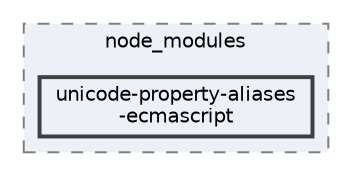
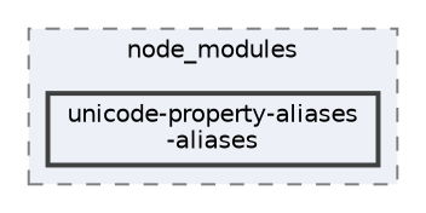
  digraph {
    compound=true
-   n1 [color=grey25 fillcolor="#edf0f7" fontname=Helvetica fontsize=10 height=0.2 label="unicode-property-aliases\l-ecmascript" shape=box style="filled,bold" width=0.4]
+   n1 [color=grey25 fillcolor="#edf0f7" fontname=Helvetica fontsize=10 height=0.2 label="unicode-property-aliases\l-aliases" shape=box style="filled,bold" width=0.4]
    subgraph cluster_1 {
      bgcolor="#edf0f7"
      fontname=Helvetica
      fontsize=10
      label=node_modules
      pencolor=grey50
      style="filled,dashed"
      n1
    }
  }
